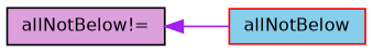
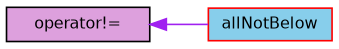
  digraph {
    rankdir=LR
    node [fontname=Helvetica fontsize=10 shape=record style=filled]
-   n1 [color=black fillcolor=plum fontcolor=black height=0.2 label="allNotBelow!=" width=0.4]
+   n1 [color=black fillcolor=plum fontcolor=black height=0.2 label="operator!=" width=0.4]
    n2 [color=red height=0.2 label=allNotBelow width=0.4 fillcolor=skyblue]
    n1 -> n2 [color=purple dir=back fontname=Helvetica fontsize=10 labelfontname=Helvetica labelfontsize=10 style=solid]
  }
